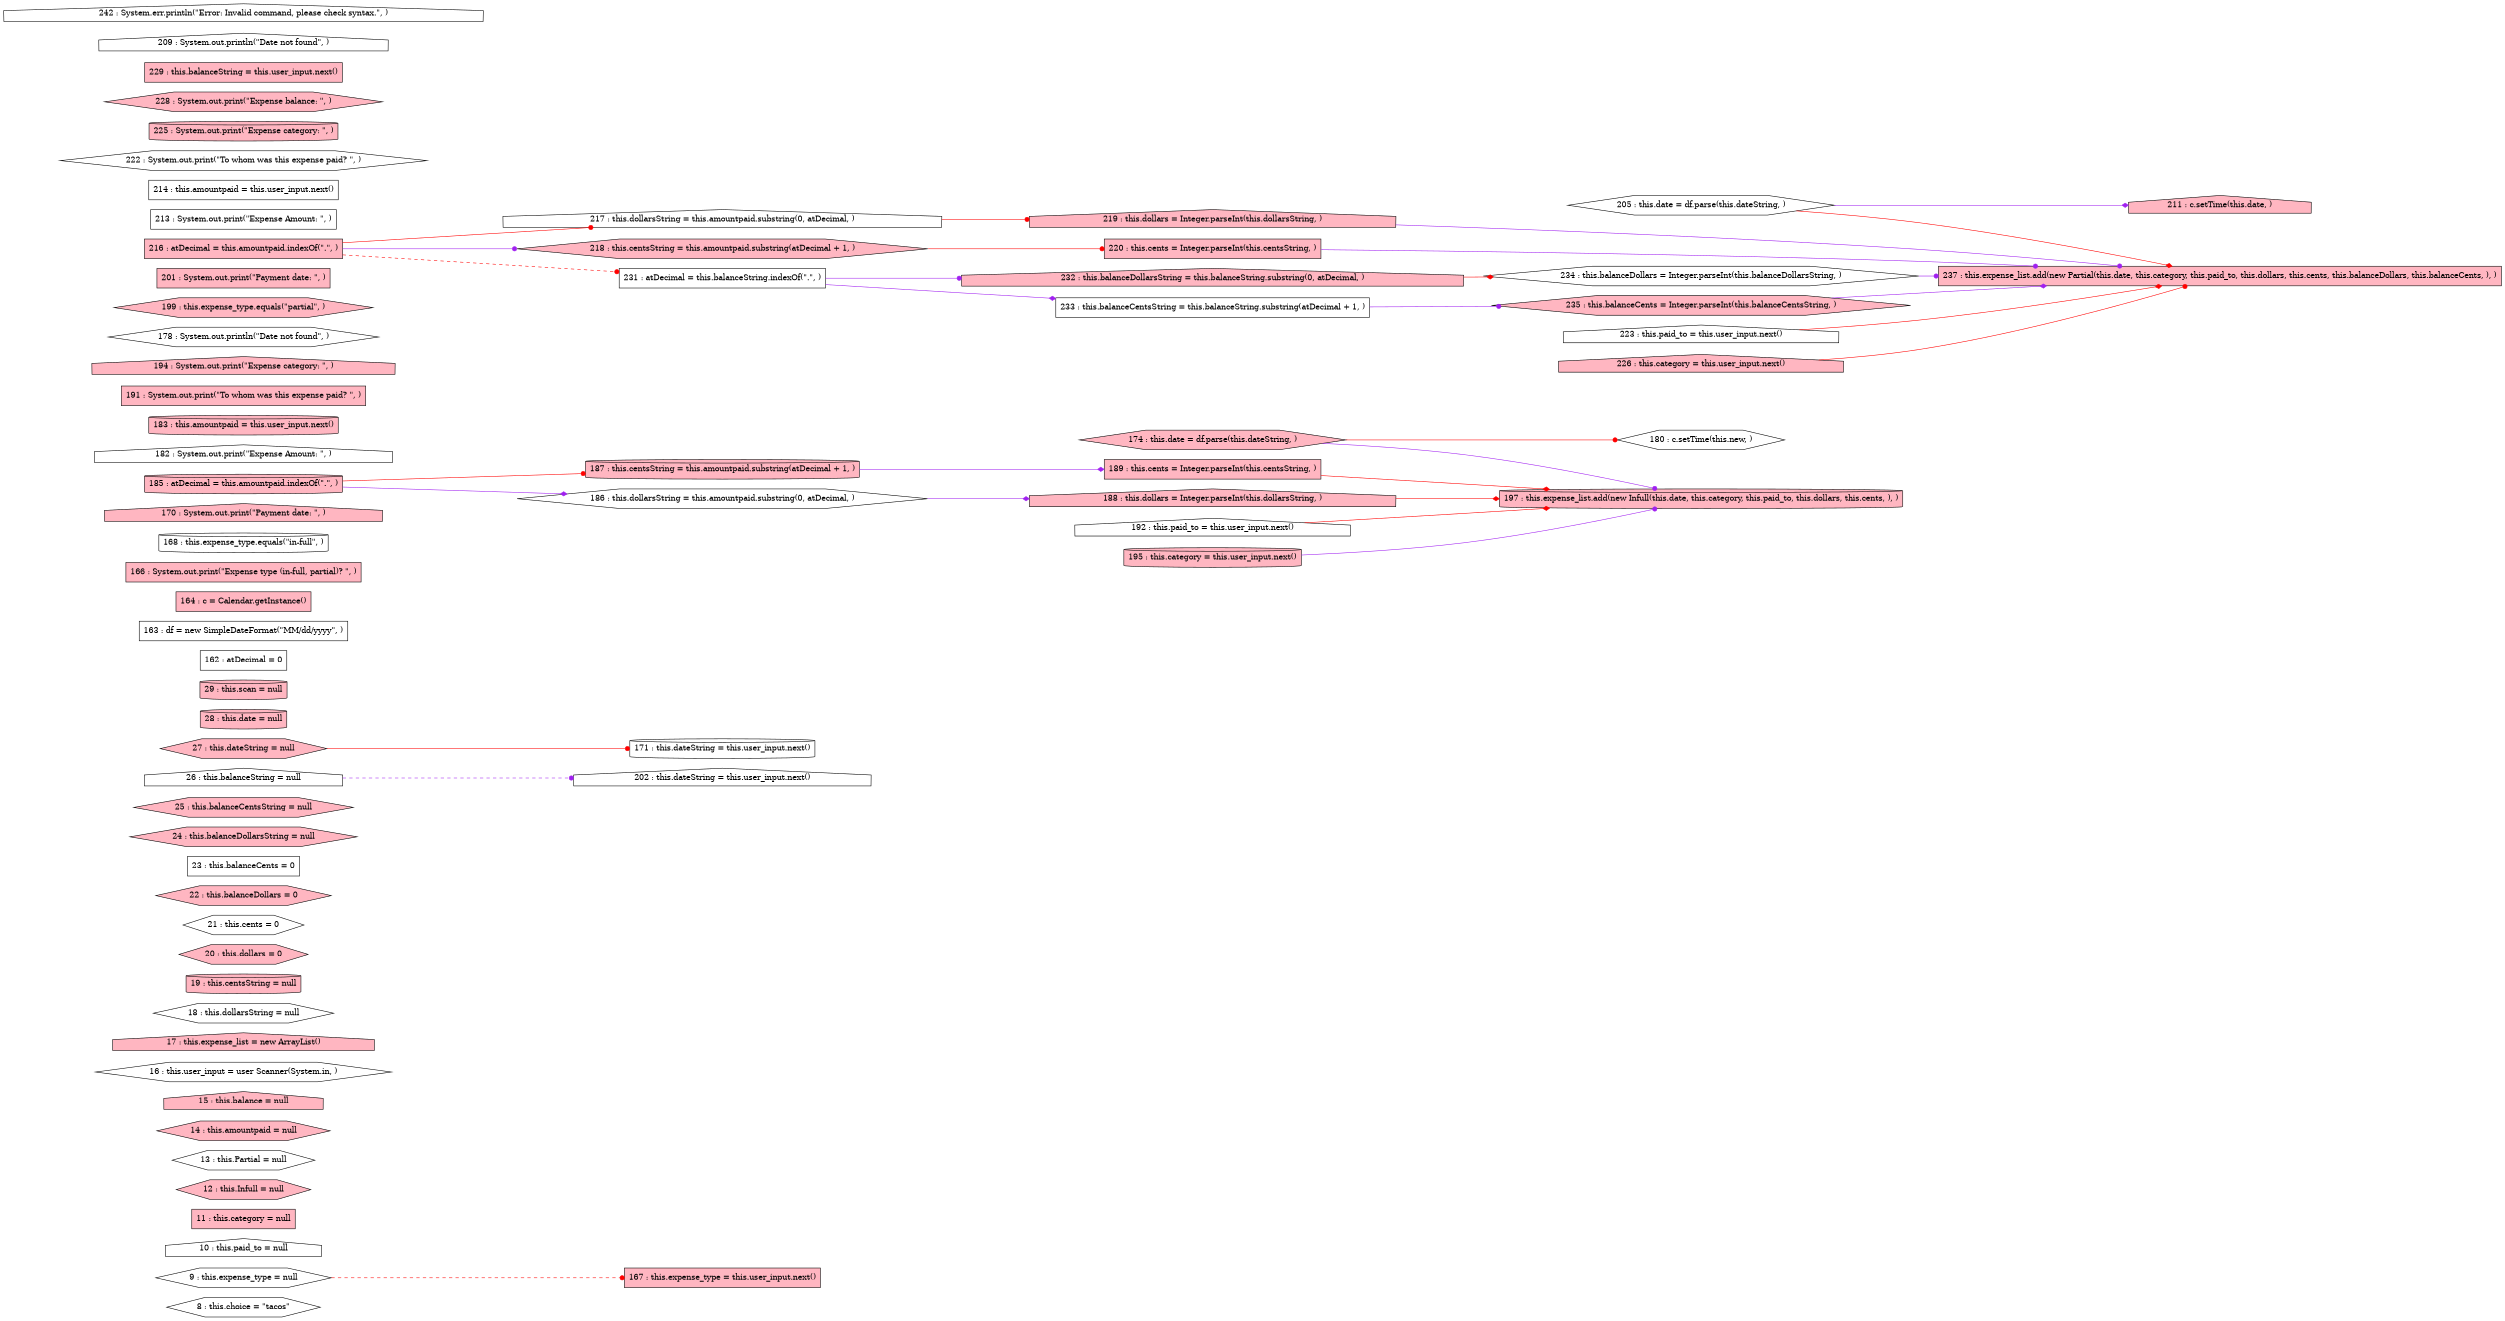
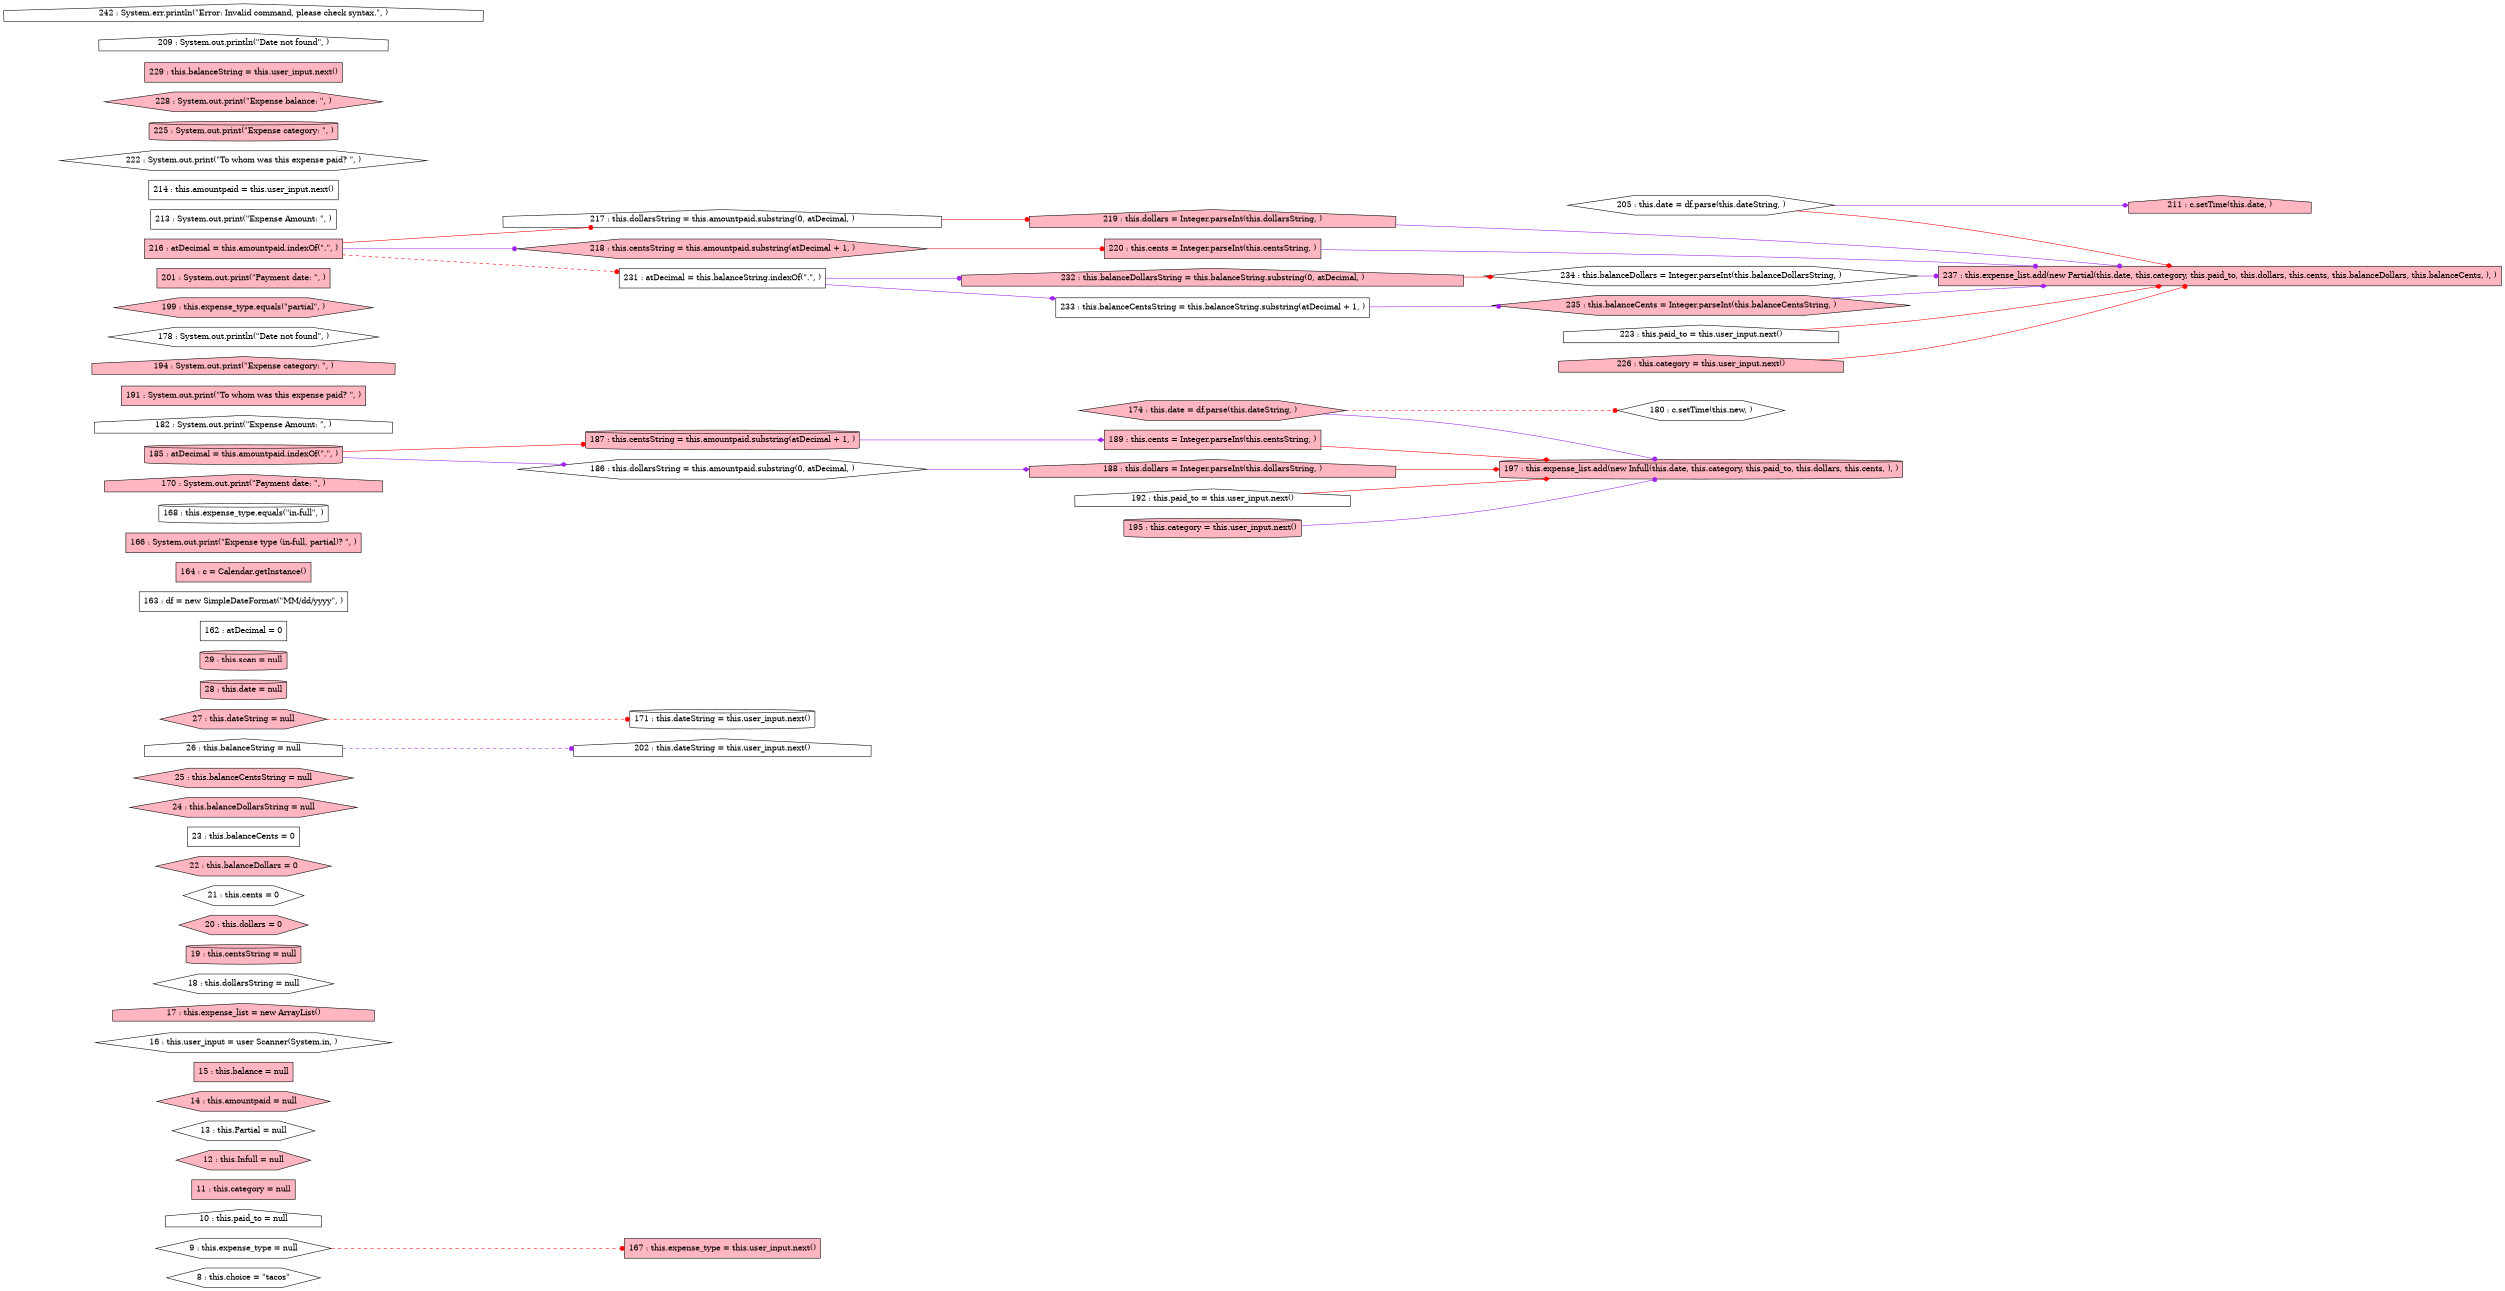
  digraph {
    fontname="DejaVu Serif"
    rankdir=LR
    node [fillcolor=lightpink fontname="DejaVu Serif" shape=hexagon style=filled]
    edge [arrowhead=dot color=red fontname="DejaVu Serif"]
    "8 : this.choice = \"tacos\"" [fillcolor=white]
    "9 : this.expense_type = null" [fillcolor=white]
    "167 : this.expense_type = this.user_input.next()" [shape=box]
    "10 : this.paid_to = null" [fillcolor=white shape=house]
    "11 : this.category = null" [shape=box]
    "12 : this.Infull = null"
    "13 : this.Partial = null" [fillcolor=white]
    "14 : this.amountpaid = null"
-   "15 : this.balance = null" [shape=house]
+   "15 : this.balance = null" [shape=box]
    n10 [fillcolor=white label="16 : this.user_input = user Scanner(System.in, )"]
    "17 : this.expense_list = new ArrayList()" [shape=house]
    "18 : this.dollarsString = null" [fillcolor=white]
    "19 : this.centsString = null" [shape=cylinder]
    "20 : this.dollars = 0"
    "21 : this.cents = 0" [fillcolor=white]
    "22 : this.balanceDollars = 0"
    "23 : this.balanceCents = 0" [fillcolor=white shape=box]
    "24 : this.balanceDollarsString = null"
    "25 : this.balanceCentsString = null"
    "26 : this.balanceString = null" [fillcolor=white shape=house]
    "202 : this.dateString = this.user_input.next()" [fillcolor=white shape=house]
    "171 : this.dateString = this.user_input.next()" [fillcolor=white shape=cylinder]
    "27 : this.dateString = null"
    "28 : this.date = null" [shape=cylinder]
    "29 : this.scan = null" [shape=cylinder]
    "162 : atDecimal = 0" [fillcolor=white shape=box]
    "163 : df = new SimpleDateFormat(\"MM/dd/yyyy\", )" [fillcolor=white shape=box]
    "164 : c = Calendar.getInstance()" [shape=box]
    "166 : System.out.print(\"Expense type (in-full, partial)? \", )" [shape=box]
    "168 : this.expense_type.equals(\"in-full\", )" [fillcolor=white shape=cylinder]
    "170 : System.out.print(\"Payment date: \", )" [shape=house]
    "197 : this.expense_list.add(new Infull(this.date, this.category, this.paid_to, this.dollars, this.cents, ), )" [shape=cylinder]
    "174 : this.date = df.parse(this.dateString, )"
    n34 [fillcolor=white label="180 : c.setTime(this.new, )"]
    "182 : System.out.print(\"Expense Amount: \", )" [fillcolor=white shape=house]
-   "183 : this.amountpaid = this.user_input.next()" [shape=cylinder]
    "185 : atDecimal = this.amountpaid.indexOf(\".\", )" [shape=cylinder]
    "187 : this.centsString = this.amountpaid.substring(atDecimal + 1, )" [shape=cylinder]
    "186 : this.dollarsString = this.amountpaid.substring(0, atDecimal, )" [fillcolor=white]
    "189 : this.cents = Integer.parseInt(this.centsString, )" [shape=box]
    "188 : this.dollars = Integer.parseInt(this.dollarsString, )" [shape=house]
    "191 : System.out.print(\"To whom was this expense paid? \", )" [shape=box]
    "192 : this.paid_to = this.user_input.next()" [fillcolor=white shape=house]
    "194 : System.out.print(\"Expense category: \", )" [shape=house]
    "195 : this.category = this.user_input.next()" [shape=cylinder]
    "178 : System.out.println(\"Date not found\", )" [fillcolor=white]
    "199 : this.expense_type.equals(\"partial\", )"
    "201 : System.out.print(\"Payment date: \", )" [shape=box]
    "205 : this.date = df.parse(this.dateString, )" [fillcolor=white]
    "211 : c.setTime(this.date, )" [shape=house]
    "237 : this.expense_list.add(new Partial(this.date, this.category, this.paid_to, this.dollars, this.cents, this.balanceDollars, this.balanceCents, ), )" [shape=box]
    "213 : System.out.print(\"Expense Amount: \", )" [fillcolor=white shape=box]
    "214 : this.amountpaid = this.user_input.next()" [fillcolor=white shape=box]
    "216 : atDecimal = this.amountpaid.indexOf(\".\", )" [shape=box]
    "217 : this.dollarsString = this.amountpaid.substring(0, atDecimal, )" [fillcolor=white shape=house]
    "218 : this.centsString = this.amountpaid.substring(atDecimal + 1, )"
    "231 : atDecimal = this.balanceString.indexOf(\".\", )" [fillcolor=white shape=box]
    "219 : this.dollars = Integer.parseInt(this.dollarsString, )" [shape=house]
    "220 : this.cents = Integer.parseInt(this.centsString, )" [shape=box]
    "232 : this.balanceDollarsString = this.balanceString.substring(0, atDecimal, )" [shape=house]
    "233 : this.balanceCentsString = this.balanceString.substring(atDecimal + 1, )" [fillcolor=white shape=box]
    "234 : this.balanceDollars = Integer.parseInt(this.balanceDollarsString, )" [fillcolor=white]
    "235 : this.balanceCents = Integer.parseInt(this.balanceCentsString, )"
    "222 : System.out.print(\"To whom was this expense paid? \", )" [fillcolor=white]
    "223 : this.paid_to = this.user_input.next()" [fillcolor=white shape=house]
    "225 : System.out.print(\"Expense category: \", )" [shape=cylinder]
    "226 : this.category = this.user_input.next()" [shape=house]
    "228 : System.out.print(\"Expense balance: \", )"
    "229 : this.balanceString = this.user_input.next()" [shape=box]
    "209 : System.out.println(\"Date not found\", )" [fillcolor=white shape=house]
    "242 : System.err.println(\"Error: Invalid command, please check syntax.\", )" [fillcolor=white shape=house]
    "9 : this.expense_type = null" -> "167 : this.expense_type = this.user_input.next()" [style=dashed]
    "26 : this.balanceString = null" -> "202 : this.dateString = this.user_input.next()" [color=purple style=dashed]
-   "27 : this.dateString = null" -> "171 : this.dateString = this.user_input.next()" [style=solid]
+   "27 : this.dateString = null" -> "171 : this.dateString = this.user_input.next()" [style=dashed]
    "174 : this.date = df.parse(this.dateString, )" -> "197 : this.expense_list.add(new Infull(this.date, this.category, this.paid_to, this.dollars, this.cents, ), )" [color=purple]
-   "174 : this.date = df.parse(this.dateString, )" -> n34
+   "174 : this.date = df.parse(this.dateString, )" -> n34 [style=dashed]
    "185 : atDecimal = this.amountpaid.indexOf(\".\", )" -> "187 : this.centsString = this.amountpaid.substring(atDecimal + 1, )"
    "185 : atDecimal = this.amountpaid.indexOf(\".\", )" -> "186 : this.dollarsString = this.amountpaid.substring(0, atDecimal, )" [arrowhead=diamond color=purple]
    "187 : this.centsString = this.amountpaid.substring(atDecimal + 1, )" -> "189 : this.cents = Integer.parseInt(this.centsString, )" [arrowhead=diamond color=purple]
    "186 : this.dollarsString = this.amountpaid.substring(0, atDecimal, )" -> "188 : this.dollars = Integer.parseInt(this.dollarsString, )" [arrowhead=diamond color=purple]
    "189 : this.cents = Integer.parseInt(this.centsString, )" -> "197 : this.expense_list.add(new Infull(this.date, this.category, this.paid_to, this.dollars, this.cents, ), )" [arrowhead=diamond]
    "188 : this.dollars = Integer.parseInt(this.dollarsString, )" -> "197 : this.expense_list.add(new Infull(this.date, this.category, this.paid_to, this.dollars, this.cents, ), )" [arrowhead=diamond]
    "192 : this.paid_to = this.user_input.next()" -> "197 : this.expense_list.add(new Infull(this.date, this.category, this.paid_to, this.dollars, this.cents, ), )" [arrowhead=diamond]
    "195 : this.category = this.user_input.next()" -> "197 : this.expense_list.add(new Infull(this.date, this.category, this.paid_to, this.dollars, this.cents, ), )" [color=purple]
    "205 : this.date = df.parse(this.dateString, )" -> "211 : c.setTime(this.date, )" [arrowhead=diamond color=purple]
    "205 : this.date = df.parse(this.dateString, )" -> "237 : this.expense_list.add(new Partial(this.date, this.category, this.paid_to, this.dollars, this.cents, this.balanceDollars, this.balanceCents, ), )" [arrowhead=diamond]
    "216 : atDecimal = this.amountpaid.indexOf(\".\", )" -> "217 : this.dollarsString = this.amountpaid.substring(0, atDecimal, )"
    "216 : atDecimal = this.amountpaid.indexOf(\".\", )" -> "218 : this.centsString = this.amountpaid.substring(atDecimal + 1, )" [color=purple]
    "216 : atDecimal = this.amountpaid.indexOf(\".\", )" -> "231 : atDecimal = this.balanceString.indexOf(\".\", )" [style=dashed]
    "217 : this.dollarsString = this.amountpaid.substring(0, atDecimal, )" -> "219 : this.dollars = Integer.parseInt(this.dollarsString, )"
    "218 : this.centsString = this.amountpaid.substring(atDecimal + 1, )" -> "220 : this.cents = Integer.parseInt(this.centsString, )"
    "231 : atDecimal = this.balanceString.indexOf(\".\", )" -> "232 : this.balanceDollarsString = this.balanceString.substring(0, atDecimal, )" [color=purple]
    "231 : atDecimal = this.balanceString.indexOf(\".\", )" -> "233 : this.balanceCentsString = this.balanceString.substring(atDecimal + 1, )" [arrowhead=diamond color=purple]
    "219 : this.dollars = Integer.parseInt(this.dollarsString, )" -> "237 : this.expense_list.add(new Partial(this.date, this.category, this.paid_to, this.dollars, this.cents, this.balanceDollars, this.balanceCents, ), )" [color=purple]
    "220 : this.cents = Integer.parseInt(this.centsString, )" -> "237 : this.expense_list.add(new Partial(this.date, this.category, this.paid_to, this.dollars, this.cents, this.balanceDollars, this.balanceCents, ), )" [color=purple]
    "232 : this.balanceDollarsString = this.balanceString.substring(0, atDecimal, )" -> "234 : this.balanceDollars = Integer.parseInt(this.balanceDollarsString, )" [arrowhead=diamond]
    "233 : this.balanceCentsString = this.balanceString.substring(atDecimal + 1, )" -> "235 : this.balanceCents = Integer.parseInt(this.balanceCentsString, )" [color=purple]
    "234 : this.balanceDollars = Integer.parseInt(this.balanceDollarsString, )" -> "237 : this.expense_list.add(new Partial(this.date, this.category, this.paid_to, this.dollars, this.cents, this.balanceDollars, this.balanceCents, ), )" [color=purple]
    "235 : this.balanceCents = Integer.parseInt(this.balanceCentsString, )" -> "237 : this.expense_list.add(new Partial(this.date, this.category, this.paid_to, this.dollars, this.cents, this.balanceDollars, this.balanceCents, ), )" [arrowhead=diamond color=purple]
    "223 : this.paid_to = this.user_input.next()" -> "237 : this.expense_list.add(new Partial(this.date, this.category, this.paid_to, this.dollars, this.cents, this.balanceDollars, this.balanceCents, ), )" [arrowhead=diamond]
    "226 : this.category = this.user_input.next()" -> "237 : this.expense_list.add(new Partial(this.date, this.category, this.paid_to, this.dollars, this.cents, this.balanceDollars, this.balanceCents, ), )"
  }
